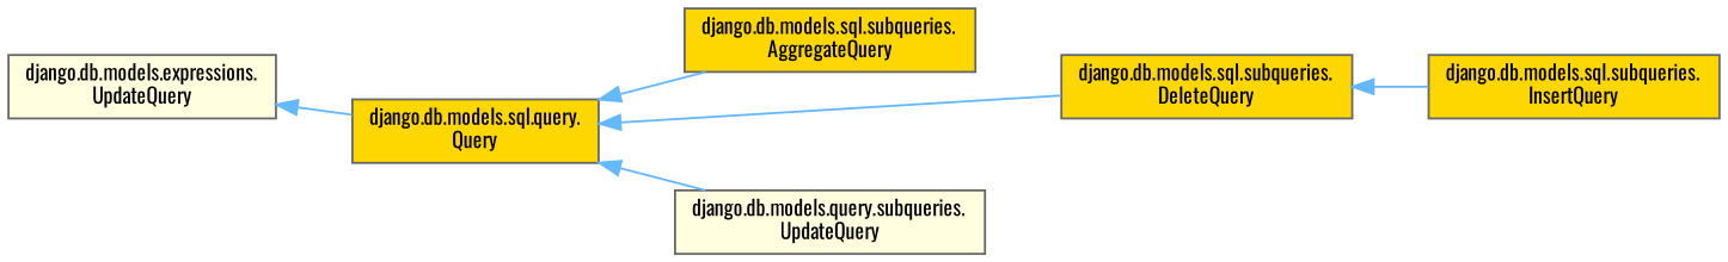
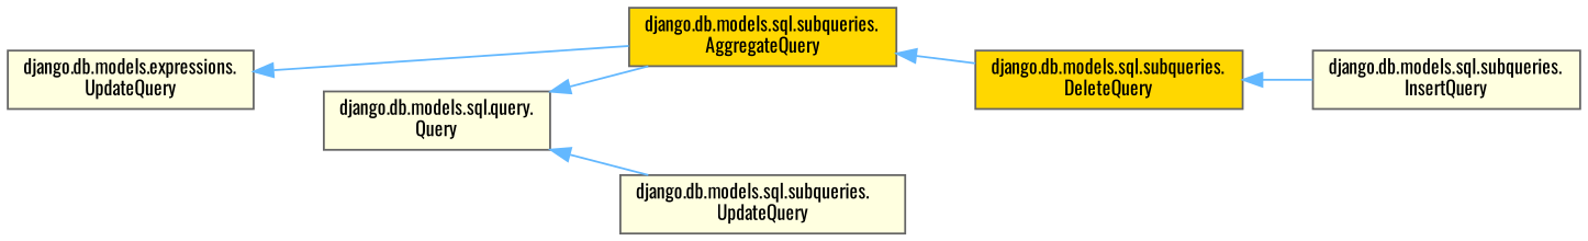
  digraph {
    fontname=Oswald
    rankdir=LR
    node [color=gray40 fillcolor=lightyellow fontname=Oswald fontsize=10 shape=box style=filled]
    edge [color=steelblue1 dir=back fontname=Oswald fontsize=10 labelfontname=Helvetica labelfontsize=10 style=solid]
-   n1 [fillcolor=gold fontcolor=black height=0.2 label="django.db.models.sql.query.\lQuery" width=0.4]
+   n1 [fontcolor=black height=0.2 label="django.db.models.sql.query.\lQuery" width=0.4]
    n2 [fillcolor=gold height=0.2 label="django.db.models.sql.subqueries.\lAggregateQuery" width=0.4]
    n3 [fillcolor=gold height=0.2 label="django.db.models.sql.subqueries.\lDeleteQuery" width=0.4]
-   n4 [height=0.2 label="django.db.models.query.subqueries.\lUpdateQuery" width=0.4]
-   n5 [fillcolor=gold height=0.2 label="django.db.models.sql.subqueries.\lInsertQuery" width=0.4]
+   n4 [height=0.2 label="django.db.models.sql.subqueries.\lUpdateQuery" width=0.4]
+   n5 [height=0.2 label="django.db.models.sql.subqueries.\lInsertQuery" width=0.4]
    n6 [height=0.2 label="django.db.models.expressions.\lUpdateQuery" width=0.4]
    n1 -> n2
-   n1 -> n3
+   n2 -> n3
    n1 -> n4
    n3 -> n5
-   n6 -> n1
+   n6 -> n2
  }
